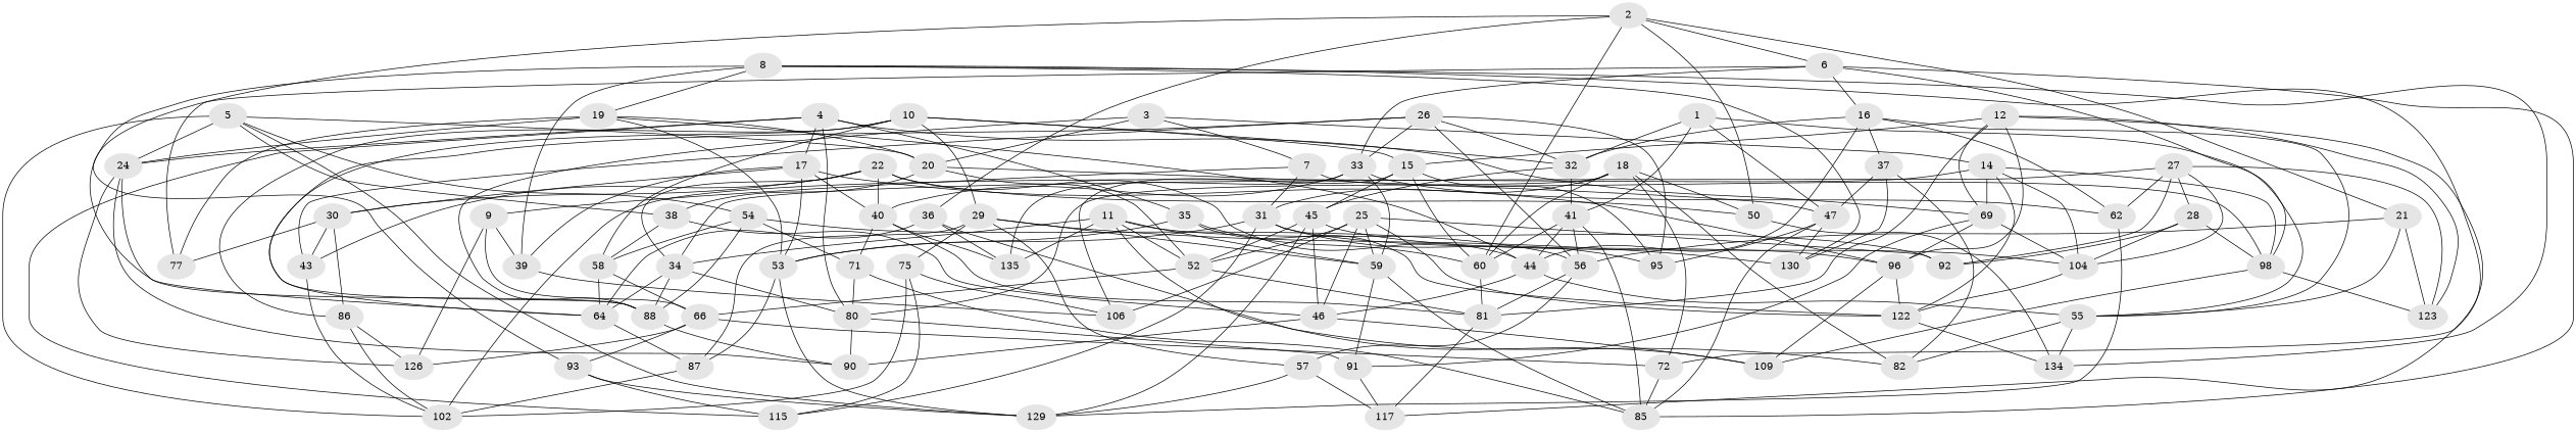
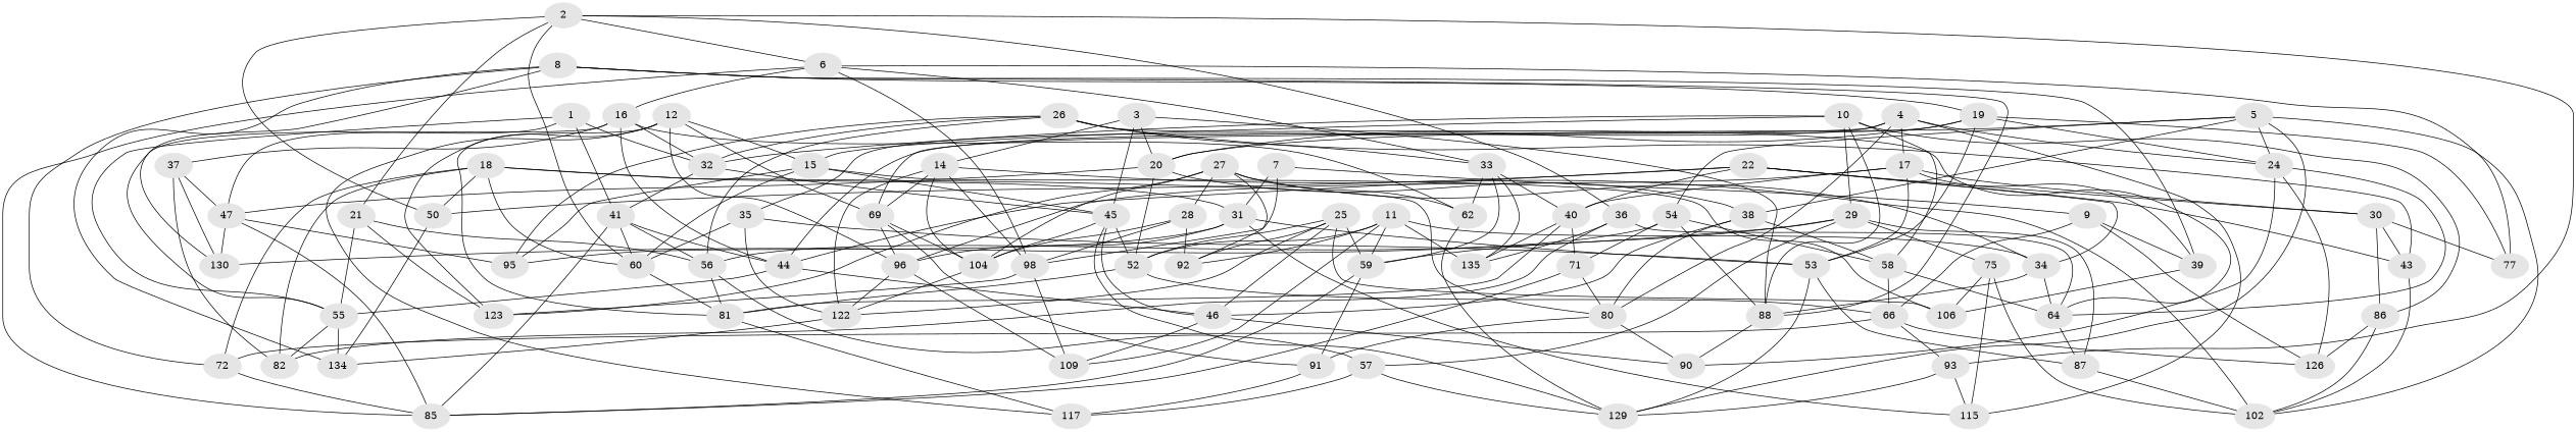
  graph {
    fontname="DejaVu Serif"
    node [color=gray90 fontname="DejaVu Serif" style=filled]
    edge [fontname="DejaVu Serif"]
    32 [super="+78"]
    41 [super="+79"]
    45 [super="+132"]
    1
    47 [super="+105"]
    55 [super="+70"]
    60 [super="+97"]
    85 [super="+133"]
    44 [super="+114"]
    56 [super="+113"]
    n11 [label=130]
    95
    134
    82
    2 [super="+121"]
    6 [super="+124"]
    21
    36
    50
    93
    16 [super="+67"]
    33 [super="+76"]
    77
    98 [super="+138"]
    123
    135
    64 [super="+103"]
    81 [super="+118"]
    115
    129 [super="+130"]
    3
    7
    14 [super="+84"]
    20 [super="+89"]
    88 [super="+142"]
    9
    31 [super="+101"]
    69 [super="+112"]
    102 [super="+110"]
    104 [super="+125"]
    122 [super="+139"]
    38
    52 [super="+127"]
    90
    4 [super="+107"]
    17 [super="+63"]
    24 [super="+111"]
    35
    80 [super="+119"]
    39
    96 [super="+140"]
    30 [super="+73"]
    40 [super="+65"]
    53 [super="+116"]
    126
    91
    5 [super="+49"]
    54 [super="+74"]
    58 [super="+86"]
    46 [super="+120"]
    71
    37
    62
    59 [super="+136"]
    109
    66 [super="+94"]
    8 [super="+42"]
    19 [super="+128"]
    72
    106
    10 [super="+48"]
    15 [super="+99"]
    29 [super="+68"]
    n74 [label=86]
    57
    75
    87
    11 [super="+13"]
    34 [super="+61"]
    92
    12 [super="+23"]
    117
    43
    18 [super="+141"]
    22 [super="+131"]
    25 [super="+108"]
    26 [super="+51"]
    27 [super="+100"]
    28
    32 -- 41
    32 -- 45
    41 -- 60
    41 -- 85
    41 -- 44
    41 -- 56
    45 -- 129
    45 -- 104
    45 -- 52
    45 -- 46
    1 -- 32
    1 -- 41
    1 -- 47
    1 -- 55
    47 -- 85
    47 -- n11
    47 -- 95
    55 -- 134
    55 -- 82
    60 -- 81
    44 -- 55
    44 -- 46
    56 -- 81
    56 -- 57
    2 -- 60
    2 -- 6
    2 -- 21
    2 -- 36
    2 -- 50
    2 -- 93
    6 -- 85
    6 -- 16
    6 -- 33
    6 -- 77
    6 -- 98
    21 -- 55
    21 -- 56
    21 -- 123
    36 -- 82
    36 -- 135
    36 -- 64
    50 -- 134
    93 -- 115
    93 -- 129
    16 -- 32
    16 -- 55
    16 -- 44
    16 -- 37
    16 -- 62
    33 -- 135
    33 -- 40
    33 -- 62
    33 -- 59
    98 -- 123
    98 -- 109
    64 -- 87
    81 -- 117
-   3 -- 7
+   3 -- 45
    3 -- 14
    3 -- 20
    3 -- 88
    7 -- 98
    7 -- 9
    7 -- 31
    14 -- 98
    14 -- 69
    14 -- 102
    14 -- 104
    14 -- 122
    20 -- 47
    20 -- 38
    20 -- 52
    88 -- 90
    9 -- 39
    9 -- 126
    9 -- 66
    31 -- 95
    31 -- 115
    31 -- 96
    31 -- 53
    69 -- 104
    69 -- 96
    69 -- 91
    104 -- 122
    122 -- 134
    38 -- 58
    38 -- 46
    52 -- 81
    52 -- 66
    4 -- 115
    4 -- 69
    4 -- 17
    4 -- 24
    4 -- 35
    4 -- 80
    17 -- 39
    17 -- 96
    17 -- 30
    17 -- 40
    17 -- 53
    24 -- 64
    24 -- 90
    24 -- 126
    35 -- 60
    35 -- 122
    35 -- 53
    80 -- 90
    80 -- 91
    39 -- 106
    96 -- 122
    96 -- 109
    30 -- 77 [weight=2]
    30 -- n74
    30 -- 43
    40 -- 135
    40 -- 81
    40 -- 71
    53 -- 129
    53 -- 87
    91 -- 117
    5 -- 129
    5 -- 20
    5 -- 102
    5 -- 38
    5 -- 24
    5 -- 54
    54 -- 56
    54 -- 88
    54 -- 58 [weight=2]
    54 -- 71
    58 -- 64
    58 -- 66
    46 -- 90
    46 -- 109
    71 -- 85
    71 -- 80
    37 -- 47
    37 -- n11
    37 -- 82
    62 -- 129
    59 -- 85
    59 -- 91
    66 -- 93
    66 -- 126
    66 -- 72
    8 -- n11
    8 -- 134
    8 -- 88
    8 -- 39
    8 -- 19
    8 -- 72
    19 -- 44
    19 -- 77
    19 -- 20
    19 -- 24
    19 -- 53
    72 -- 85
    10 -- 32
    10 -- 88
    10 -- 58
    10 -- 15
    10 -- 29
    10 -- n74
    15 -- 45
    15 -- 60
    15 -- 95
    15 -- 106
    29 -- n11
    29 -- 59
    29 -- 57
    29 -- 75
    29 -- 87
    n74 -- 102
    n74 -- 126
    57 -- 129
    57 -- 117
    75 -- 115
    75 -- 102
    75 -- 106
    87 -- 102
    11 -- 135
    11 -- 52
    11 -- 59
    11 -- 109
    11 -- 34
    11 -- 92
    34 -- 64
    34 -- 88
-   34 -- 80
+   38 -- 80
    12 -- 123
    12 -- 81
    12 -- 69
    12 -- 96
    12 -- 15
    12 -- 117
    43 -- 102
    18 -- 60
    18 -- 82
    18 -- 50
    18 -- 31
    18 -- 80
    18 -- 72
    22 -- 44
    22 -- 50
    22 -- 30
    22 -- 40
    22 -- 34
    22 -- 43
    25 -- 122
    25 -- 52
    25 -- 46
    25 -- 59
    25 -- 106
    25 -- 92
    26 -- 32
    26 -- 56
    26 -- 95
    26 -- 33
    26 -- 64
    26 -- 43
    27 -- 123
    27 -- 104
    27 -- 62
    27 -- 34
    27 -- 92
    27 -- 28
    28 -- 98
    28 -- 104
    28 -- 92
  }
